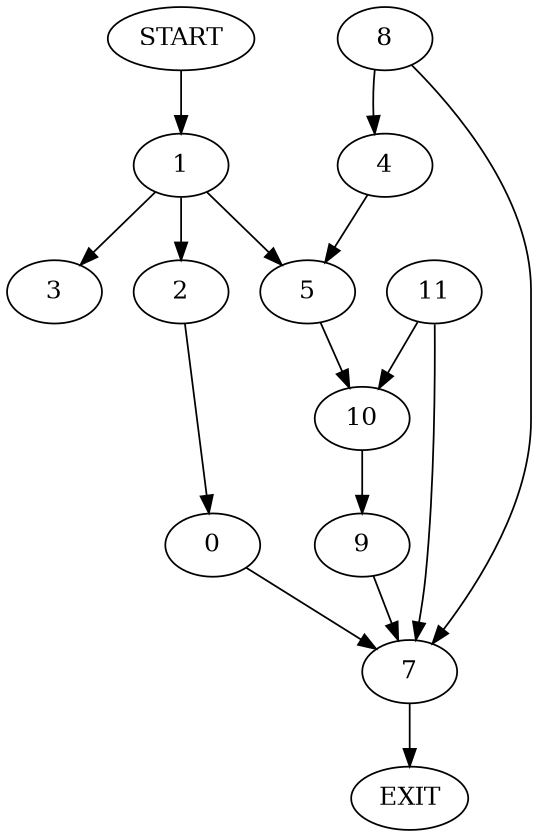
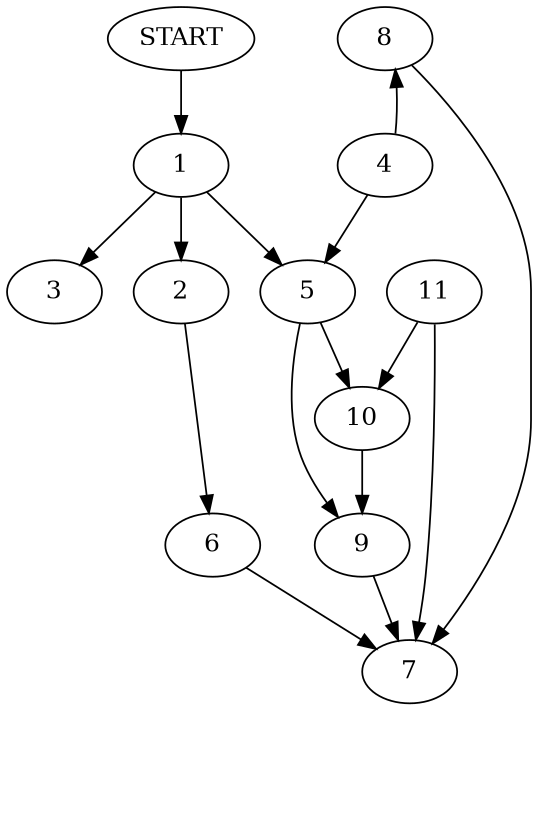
  digraph {
    n1 [label=START]
    1
    2
    3
    5
-   n6 [label=EXIT]
-   6 [label=0]
+   6
    7
    4
    8
    9
    10
    11
    n1 -> 1
    1 -> 2
    1 -> 3
    1 -> 5
    2 -> 6
+   5 -> 9
    5 -> 10
    6 -> 7
-   7 -> n6
    4 -> 5
-   8 -> 4
+   4 -> 8
    8 -> 7
    9 -> 7
    10 -> 9
    11 -> 7
    11 -> 10
  }
